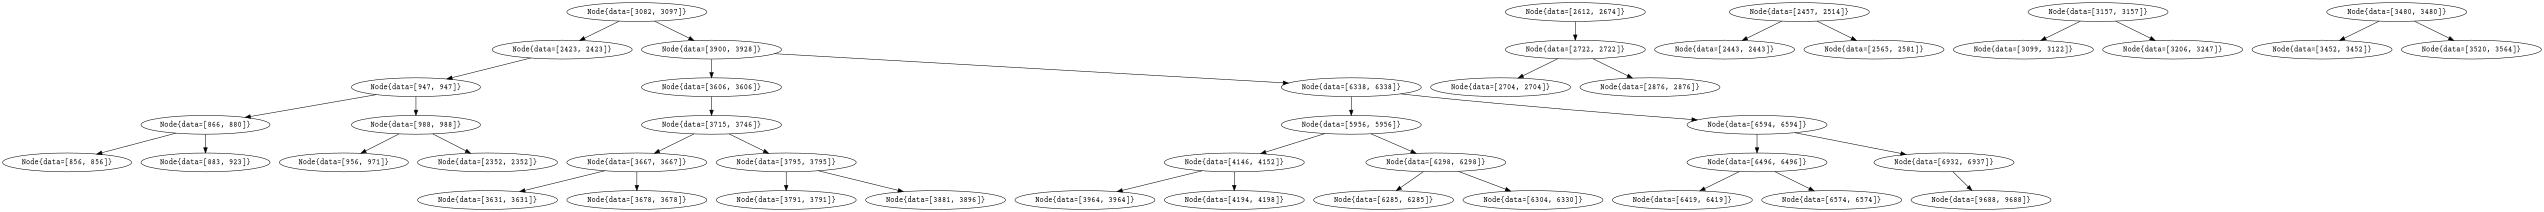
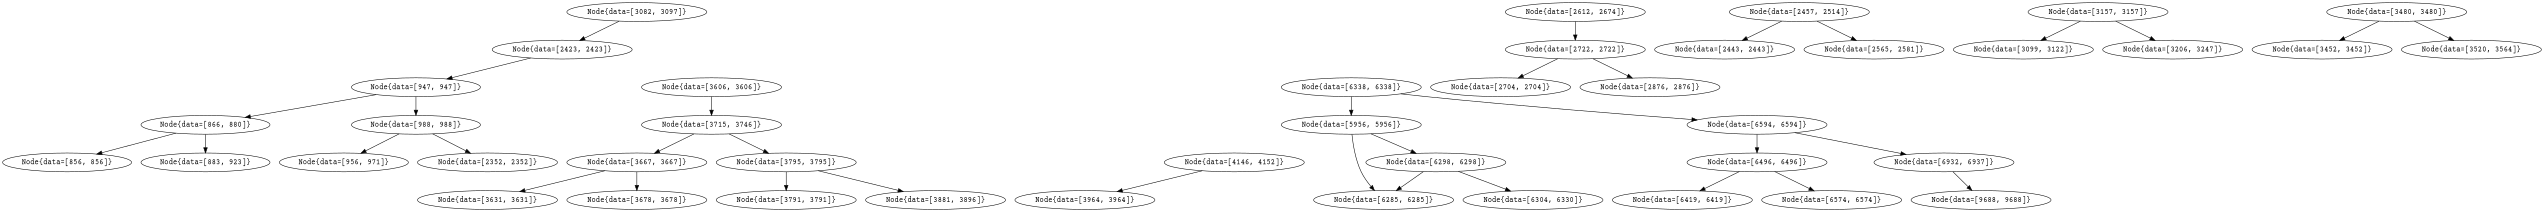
  digraph {
    fontname="Courier Prime"
    node [fontname="Courier Prime"]
    edge [fontname="Courier Prime"]
    n1 [label="Node{data=[3082, 3097]}"]
    n2 [label="Node{data=[2423, 2423]}"]
-   n3 [label="Node{data=[3900, 3928]}"]
    n4 [label="Node{data=[947, 947]}"]
    n5 [label="Node{data=[3606, 3606]}"]
    n6 [label="Node{data=[6338, 6338]}"]
    n7 [label="Node{data=[866, 880]}"]
    n8 [label="Node{data=[988, 988]}"]
    n9 [label="Node{data=[2612, 2674]}"]
    n10 [label="Node{data=[2722, 2722]}"]
    n11 [label="Node{data=[856, 856]}"]
    n12 [label="Node{data=[883, 923]}"]
    n13 [label="Node{data=[956, 971]}"]
    n14 [label="Node{data=[2352, 2352]}"]
    n15 [label="Node{data=[2457, 2514]}"]
    n16 [label="Node{data=[2443, 2443]}"]
    n17 [label="Node{data=[2565, 2581]}"]
    n18 [label="Node{data=[2704, 2704]}"]
    n19 [label="Node{data=[2876, 2876]}"]
    n20 [label="Node{data=[3715, 3746]}"]
    n21 [label="Node{data=[5956, 5956]}"]
    n22 [label="Node{data=[6594, 6594]}"]
    n23 [label="Node{data=[3667, 3667]}"]
    n24 [label="Node{data=[3795, 3795]}"]
    n25 [label="Node{data=[3157, 3157]}"]
    n26 [label="Node{data=[3099, 3122]}"]
    n27 [label="Node{data=[3206, 3247]}"]
    n28 [label="Node{data=[3480, 3480]}"]
    n29 [label="Node{data=[3452, 3452]}"]
    n30 [label="Node{data=[3520, 3564]}"]
    n31 [label="Node{data=[3631, 3631]}"]
    n32 [label="Node{data=[3678, 3678]}"]
    n33 [label="Node{data=[3791, 3791]}"]
    n34 [label="Node{data=[3881, 3896]}"]
    n35 [label="Node{data=[4146, 4152]}"]
    n36 [label="Node{data=[6298, 6298]}"]
    n37 [label="Node{data=[6496, 6496]}"]
    n38 [label="Node{data=[6932, 6937]}"]
    n39 [label="Node{data=[3964, 3964]}"]
-   n40 [label="Node{data=[4194, 4198]}"]
    n41 [label="Node{data=[6285, 6285]}"]
    n42 [label="Node{data=[6304, 6330]}"]
    n43 [label="Node{data=[6419, 6419]}"]
    n44 [label="Node{data=[6574, 6574]}"]
    n45 [label="Node{data=[9688, 9688]}"]
    n1 -> n2
-   n1 -> n3
    n2 -> n4
-   n3 -> n5
-   n3 -> n6
    n4 -> n7
    n4 -> n8
    n5 -> n20
    n6 -> n21
    n6 -> n22
    n7 -> n11
    n7 -> n12
    n8 -> n13
    n8 -> n14
    n9 -> n10
    n10 -> n18
    n10 -> n19
    n15 -> n16
    n15 -> n17
    n20 -> n23
    n20 -> n24
-   n21 -> n35
+   n21 -> n41
    n21 -> n36
    n22 -> n37
    n22 -> n38
    n23 -> n31
    n23 -> n32
    n24 -> n33
    n24 -> n34
    n25 -> n26
    n25 -> n27
    n28 -> n29
    n28 -> n30
    n35 -> n39
-   n35 -> n40
    n36 -> n41
    n36 -> n42
    n37 -> n43
    n37 -> n44
    n38 -> n45
  }
